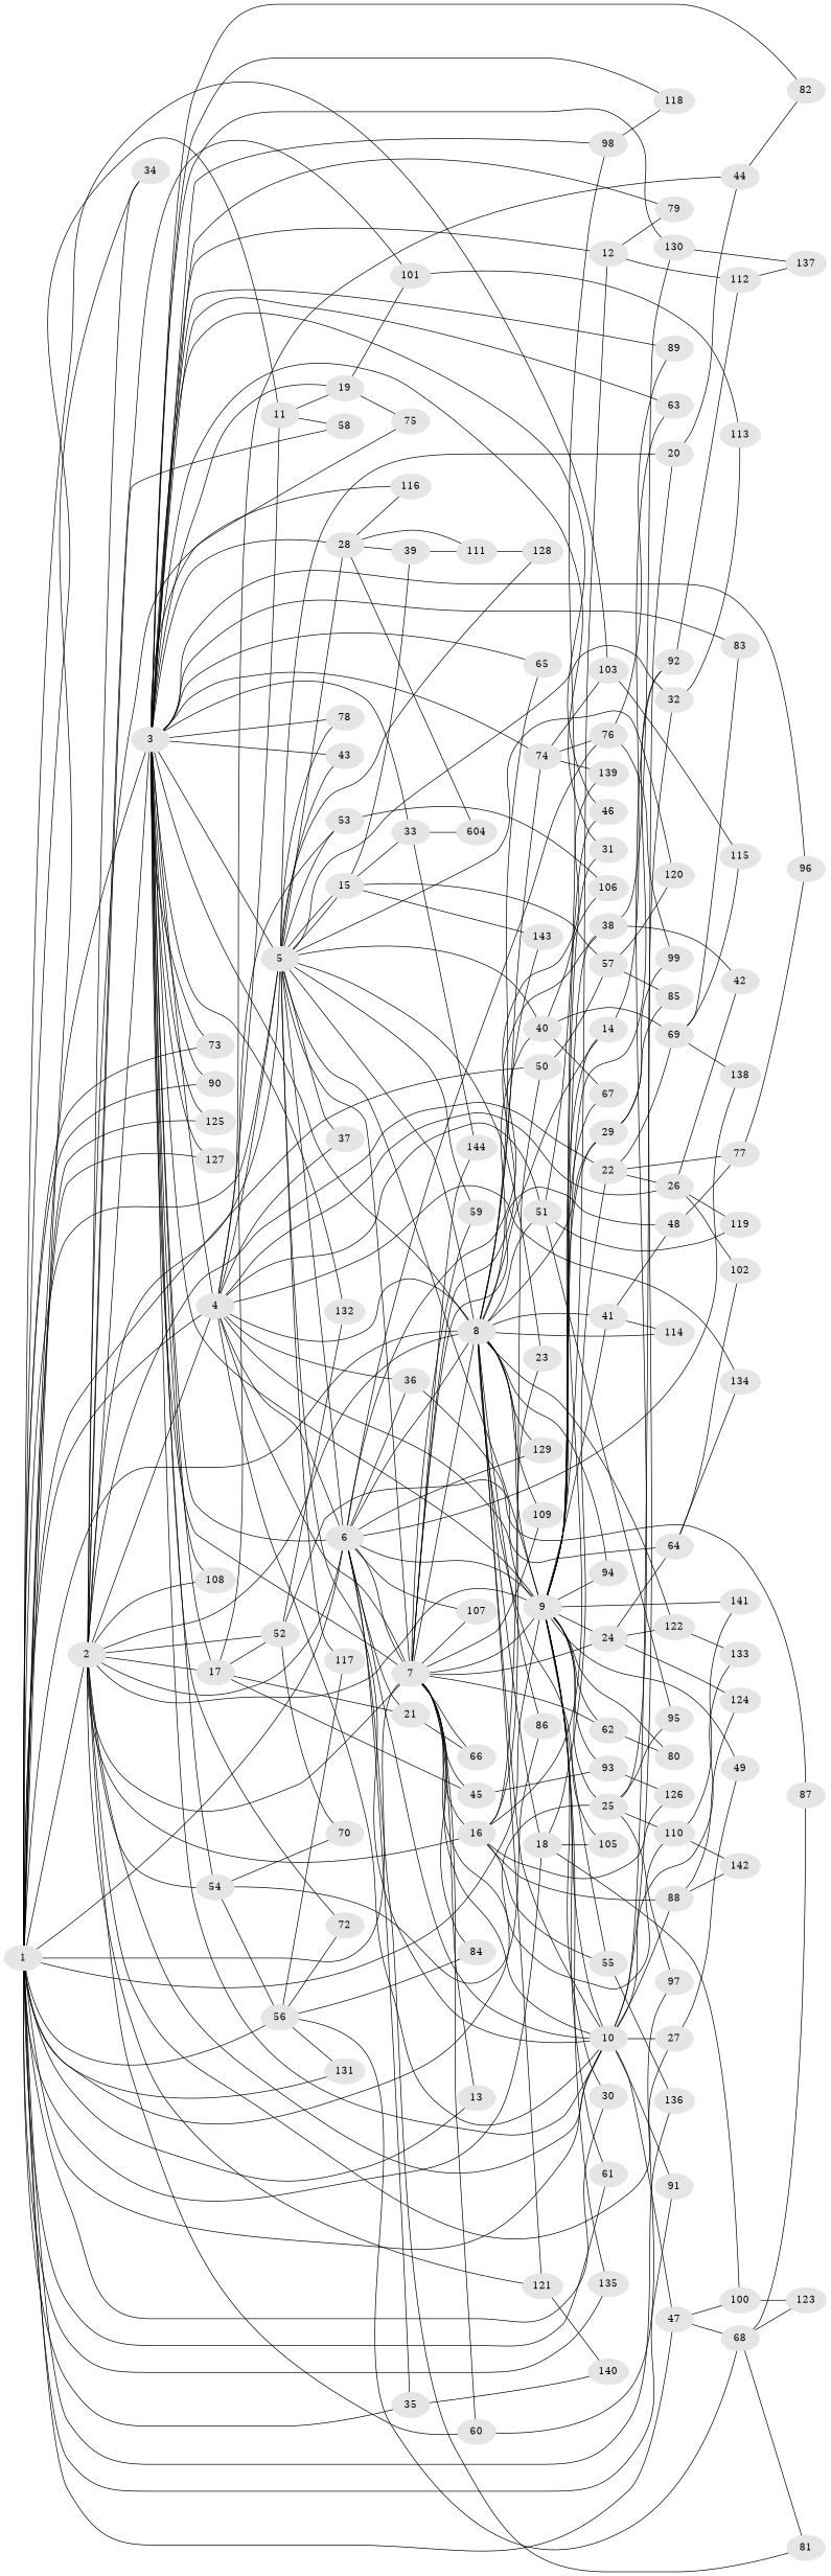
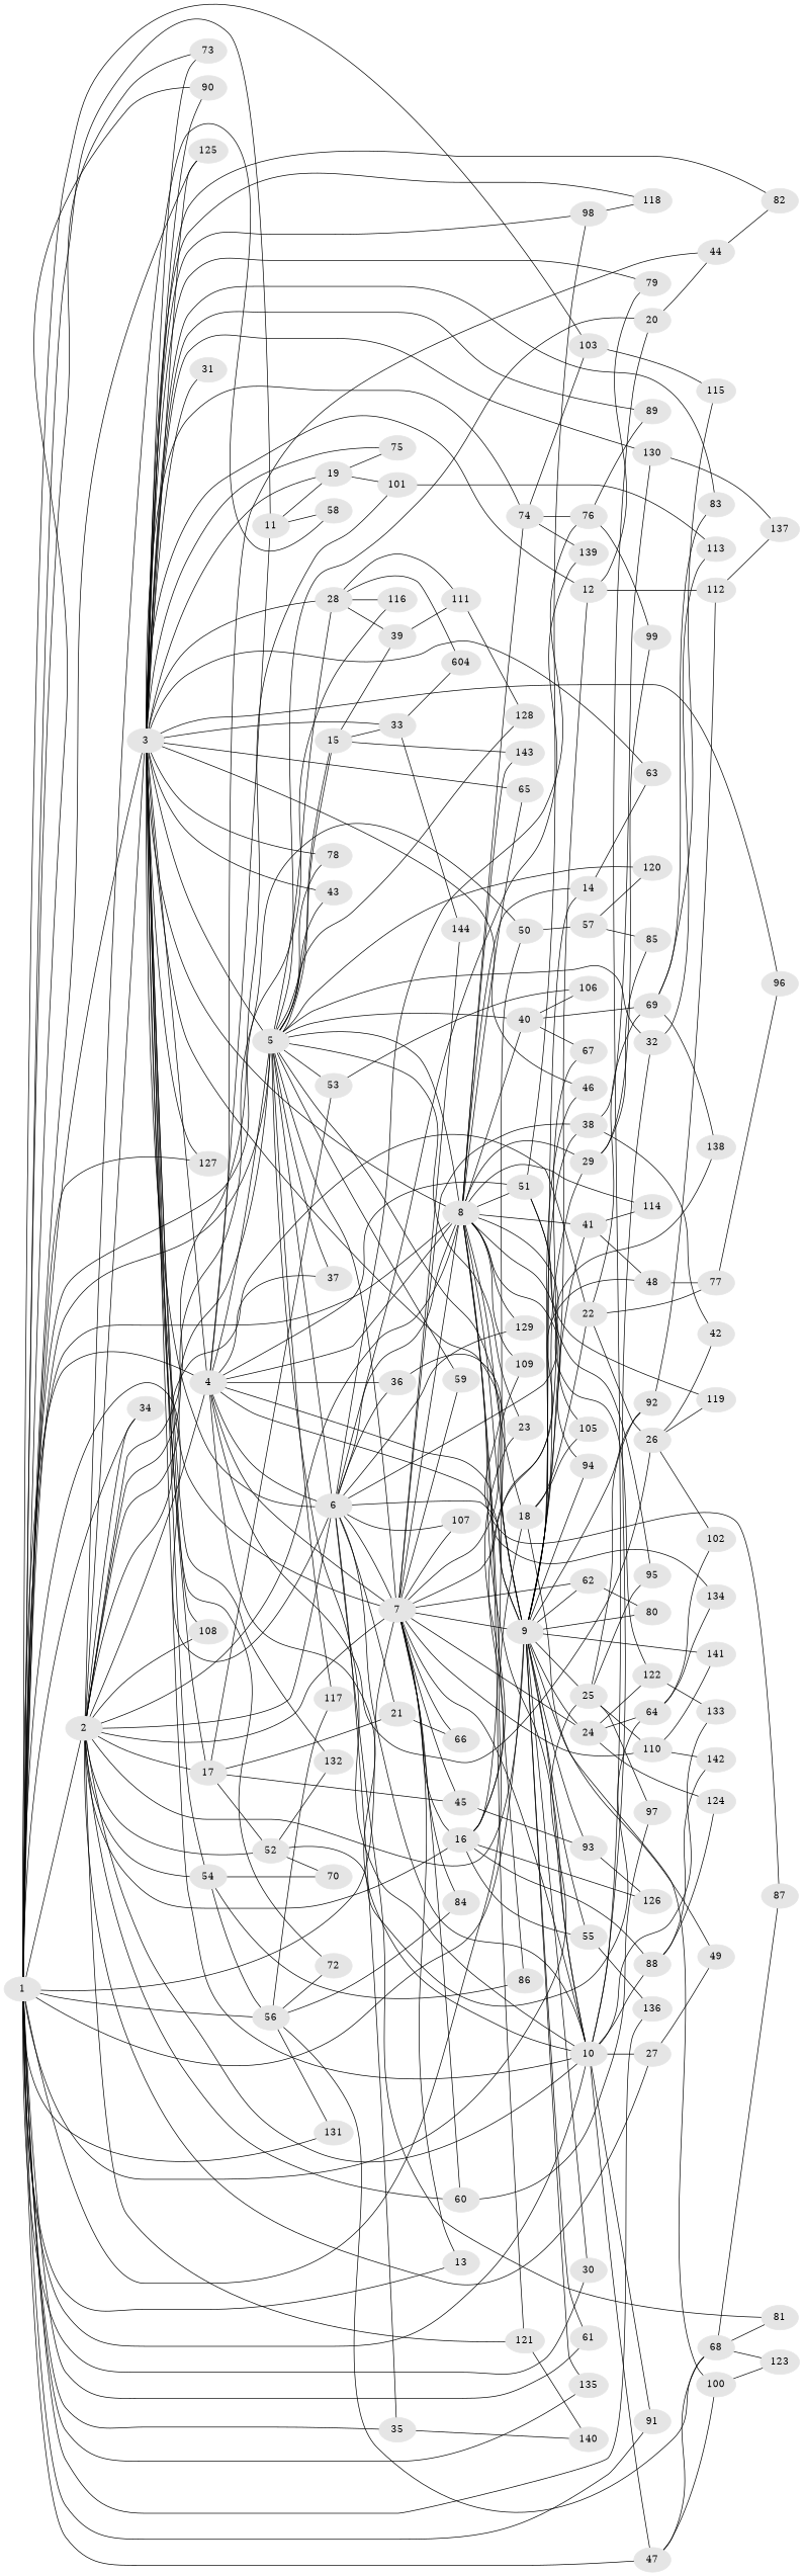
  graph {
    rankdir=LR
    node [color=gray90 style=filled]
    1
    2
    3
    4
    5
    6
    7
    8
    9
    10
    11
    13
    18
    25
    30
    34
    35
    47
    50
    56
    61
    73
    90
    91
    103
    125
    127
    131
    135
    136
    16
    17
    22
    27
    52
    54
    58
    60
    101
    108
    116
    121
    12
    19
    28
    31
    33
    43
    46
    63
    65
    72
    74
    75
    78
    79
    82
    83
    89
    96
    98
    118
    130
    132
    26
    36
    37
    44
    51
    134
    15
    20
    23
    32
    40
    53
    59
    117
    120
    128
    21
    76
    81
    107
    129
    138
    139
    24
    38
    45
    48
    62
    66
    84
    109
    110
    144
    14
    29
    41
    86
    94
    105
    114
    122
    143
    49
    55
    80
    92
    93
    141
    88
    133
    100
    95
    97
    140
    68
    57
    115
    67
    126
    69
    77
    64
    70
    113
    112
    39
    n131 [label=604]
    111
    137
    42
    102
    119
    87
    106
    99
    124
    142
    85
    123
    1 -- 2
    1 -- 3
    1 -- 4
    1 -- 5
    1 -- 6
    1 -- 7
    1 -- 8
    1 -- 9
    1 -- 10
    1 -- 11
    1 -- 13
    1 -- 18
    1 -- 25
    1 -- 30
    1 -- 34
    1 -- 35
    1 -- 47
    1 -- 50
    1 -- 56
    1 -- 61
    1 -- 73
    1 -- 90
    1 -- 91
    1 -- 103
    1 -- 125
    1 -- 127
    1 -- 131
    1 -- 135
    1 -- 136
    2 -- 3
    2 -- 4
    2 -- 5
    2 -- 6
    2 -- 7
    2 -- 8
    2 -- 9
    2 -- 10
    2 -- 34
    2 -- 16
    2 -- 17
    2 -- 22
    2 -- 27
    2 -- 52
    2 -- 54
    2 -- 58
    2 -- 60
    2 -- 101
    2 -- 108
    2 -- 116
    2 -- 121
    3 -- 4
    3 -- 5
    3 -- 6
    3 -- 7
    3 -- 8
    3 -- 9
    3 -- 10
    3 -- 73
    3 -- 90
    3 -- 125
    3 -- 127
    3 -- 17
    3 -- 54
    3 -- 108
    3 -- 12
    3 -- 19
    3 -- 28
    3 -- 31
    3 -- 33
    3 -- 43
    3 -- 46
    3 -- 63
    3 -- 65
    3 -- 72
    3 -- 74
    3 -- 75
    3 -- 78
    3 -- 79
    3 -- 82
    3 -- 83
    3 -- 89
    3 -- 96
    3 -- 98
    3 -- 118
    3 -- 130
    3 -- 132
    4 -- 5
    4 -- 6
    4 -- 7
    4 -- 8
    4 -- 9
    4 -- 10
    4 -- 11
    4 -- 26
    4 -- 36
    4 -- 37
    4 -- 44
    4 -- 51
    4 -- 134
    5 -- 6
    5 -- 7
    5 -- 8
    5 -- 9
    5 -- 10
    5 -- 28
    5 -- 43
    5 -- 78
    5 -- 37
    5 -- 15
    5 -- 15
    5 -- 20
    5 -- 23
    5 -- 32
    5 -- 40
    5 -- 53
    5 -- 59
    5 -- 117
    5 -- 120
    5 -- 128
    6 -- 7
    6 -- 8
    6 -- 9
    6 -- 10
    6 -- 35
    6 -- 36
    6 -- 21
    6 -- 76
    6 -- 81
    6 -- 107
    6 -- 129
    6 -- 138
    6 -- 139
    7 -- 8
    7 -- 9
    7 -- 10
    7 -- 13
    7 -- 16
    7 -- 60
    7 -- 59
    7 -- 107
    7 -- 24
    7 -- 38
    7 -- 45
    7 -- 48
    7 -- 62
    7 -- 66
    7 -- 84
    7 -- 109
    7 -- 110
    7 -- 144
    8 -- 9
    8 -- 10
    8 -- 18
    8 -- 121
    8 -- 65
    8 -- 74
    8 -- 51
    8 -- 40
    8 -- 129
    8 -- 109
    8 -- 14
    8 -- 29
    8 -- 41
    8 -- 86
    8 -- 94
    8 -- 105
    8 -- 114
    8 -- 122
    8 -- 143
    9 -- 10
    9 -- 25
    9 -- 30
    9 -- 61
    9 -- 135
    9 -- 12
-   9 -- 31
    9 -- 46
    9 -- 24
    9 -- 38
    9 -- 62
    9 -- 14
    9 -- 29
    9 -- 41
    9 -- 94
    9 -- 49
    9 -- 55
    9 -- 80
    9 -- 92
    9 -- 93
    9 -- 141
    10 -- 47
    10 -- 91
    10 -- 27
    10 -- 20
    10 -- 32
    10 -- 88
    10 -- 133
    11 -- 58
    11 -- 19
    18 -- 22
    18 -- 105
    18 -- 100
    25 -- 110
    25 -- 92
    25 -- 95
    25 -- 97
    35 -- 140
    47 -- 100
    47 -- 68
    50 -- 57
    56 -- 131
    56 -- 72
    56 -- 117
    56 -- 84
    56 -- 68
    103 -- 115
    16 -- 50
    16 -- 23
    16 -- 55
    16 -- 88
    16 -- 67
    16 -- 126
    17 -- 52
    17 -- 53
    17 -- 21
    17 -- 45
    22 -- 26
    22 -- 69
    22 -- 77
    27 -- 49
    52 -- 132
    52 -- 64
    52 -- 70
    54 -- 56
    54 -- 86
    54 -- 70
    60 -- 97
    101 -- 113
    121 -- 140
    12 -- 79
    12 -- 112
    19 -- 101
    19 -- 75
    28 -- 116
    28 -- 39
    28 -- n131
    28 -- 111
    33 -- 144
    33 -- n131
    74 -- 103
    74 -- 76
    74 -- 139
    98 -- 118
    130 -- 137
    26 -- 42
    26 -- 102
    26 -- 119
    36 -- 87
    44 -- 82
    51 -- 98
    51 -- 95
    51 -- 119
    15 -- 33
    15 -- 143
-   15 -- 57
    15 -- 39
    20 -- 44
    32 -- 113
    40 -- 67
    40 -- 69
    40 -- 106
    53 -- 106
    21 -- 66
    76 -- 89
    76 -- 99
    24 -- 122
    24 -- 64
    24 -- 124
    38 -- 130
    38 -- 42
    45 -- 93
    48 -- 77
    62 -- 80
    110 -- 141
    110 -- 142
    14 -- 63
    29 -- 99
    29 -- 85
    41 -- 48
    41 -- 114
    122 -- 133
    55 -- 136
    92 -- 112
    93 -- 126
    88 -- 124
    88 -- 142
    100 -- 123
    68 -- 81
    68 -- 87
    68 -- 123
    57 -- 120
    57 -- 85
    69 -- 83
    69 -- 138
    69 -- 115
    77 -- 96
    64 -- 134
    64 -- 102
    112 -- 137
    39 -- 111
    111 -- 128
  }
